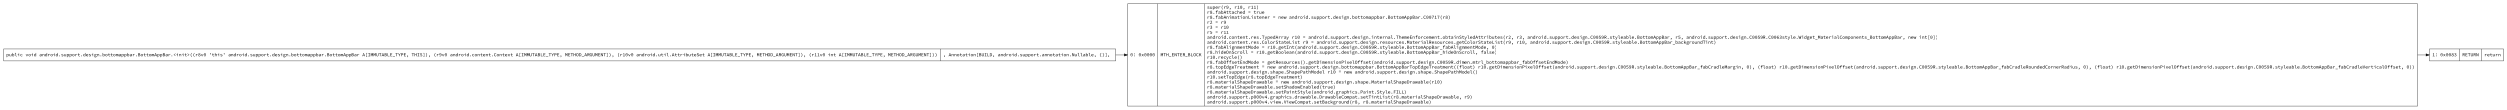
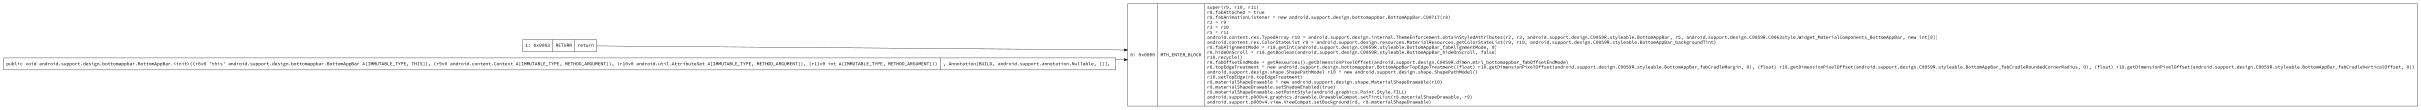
  digraph {
    rankdir=LR
    fontname="Source Code Pro"
    node [shape=record fontname="Source Code Pro"]
    edge [fontname="Source Code Pro"]
    n1 [label="{0\:\ 0x0000|MTH_ENTER_BLOCK\l|super(r9, r10, r11)\lr8.fabAttached = true\lr8.fabAnimationListener = new android.support.design.bottomappbar.BottomAppBar.C00717(r8)\lr2 = r9\lr3 = r10\lr5 = r11\landroid.content.res.TypedArray r10 = android.support.design.internal.ThemeEnforcement.obtainStyledAttributes(r2, r3, android.support.design.C0059R.styleable.BottomAppBar, r5, android.support.design.C0059R.C0063style.Widget_MaterialComponents_BottomAppBar, new int[0])\landroid.content.res.ColorStateList r9 = android.support.design.resources.MaterialResources.getColorStateList(r9, r10, android.support.design.C0059R.styleable.BottomAppBar_backgroundTint)\lr8.fabAlignmentMode = r10.getInt(android.support.design.C0059R.styleable.BottomAppBar_fabAlignmentMode, 0)\lr8.hideOnScroll = r10.getBoolean(android.support.design.C0059R.styleable.BottomAppBar_hideOnScroll, false)\lr10.recycle()\lr8.fabOffsetEndMode = getResources().getDimensionPixelOffset(android.support.design.C0059R.dimen.mtrl_bottomappbar_fabOffsetEndMode)\lr8.topEdgeTreatment = new android.support.design.bottomappbar.BottomAppBarTopEdgeTreatment((float) r10.getDimensionPixelOffset(android.support.design.C0059R.styleable.BottomAppBar_fabCradleMargin, 0), (float) r10.getDimensionPixelOffset(android.support.design.C0059R.styleable.BottomAppBar_fabCradleRoundedCornerRadius, 0), (float) r10.getDimensionPixelOffset(android.support.design.C0059R.styleable.BottomAppBar_fabCradleVerticalOffset, 0))\landroid.support.design.shape.ShapePathModel r10 = new android.support.design.shape.ShapePathModel()\lr10.setTopEdge(r8.topEdgeTreatment)\lr8.materialShapeDrawable = new android.support.design.shape.MaterialShapeDrawable(r10)\lr8.materialShapeDrawable.setShadowEnabled(true)\lr8.materialShapeDrawable.setPaintStyle(android.graphics.Paint.Style.FILL)\landroid.support.p000v4.graphics.drawable.DrawableCompat.setTintList(r8.materialShapeDrawable, r9)\landroid.support.p000v4.view.ViewCompat.setBackground(r8, r8.materialShapeDrawable)\l}"]
    n2 [label="{1\:\ 0x0083|RETURN\l|return\l}"]
    n3 [label="{public void android.support.design.bottomappbar.BottomAppBar.\<init\>((r8v0 'this' android.support.design.bottomappbar.BottomAppBar A[IMMUTABLE_TYPE, THIS]), (r9v0 android.content.Context A[IMMUTABLE_TYPE, METHOD_ARGUMENT]), (r10v0 android.util.AttributeSet A[IMMUTABLE_TYPE, METHOD_ARGUMENT]), (r11v0 int A[IMMUTABLE_TYPE, METHOD_ARGUMENT]))  | , Annotation[BUILD, android.support.annotation.Nullable, \{\}], \l}"]
-   n1 -> n2
+   n2 -> n1
    n3 -> n1
  }
